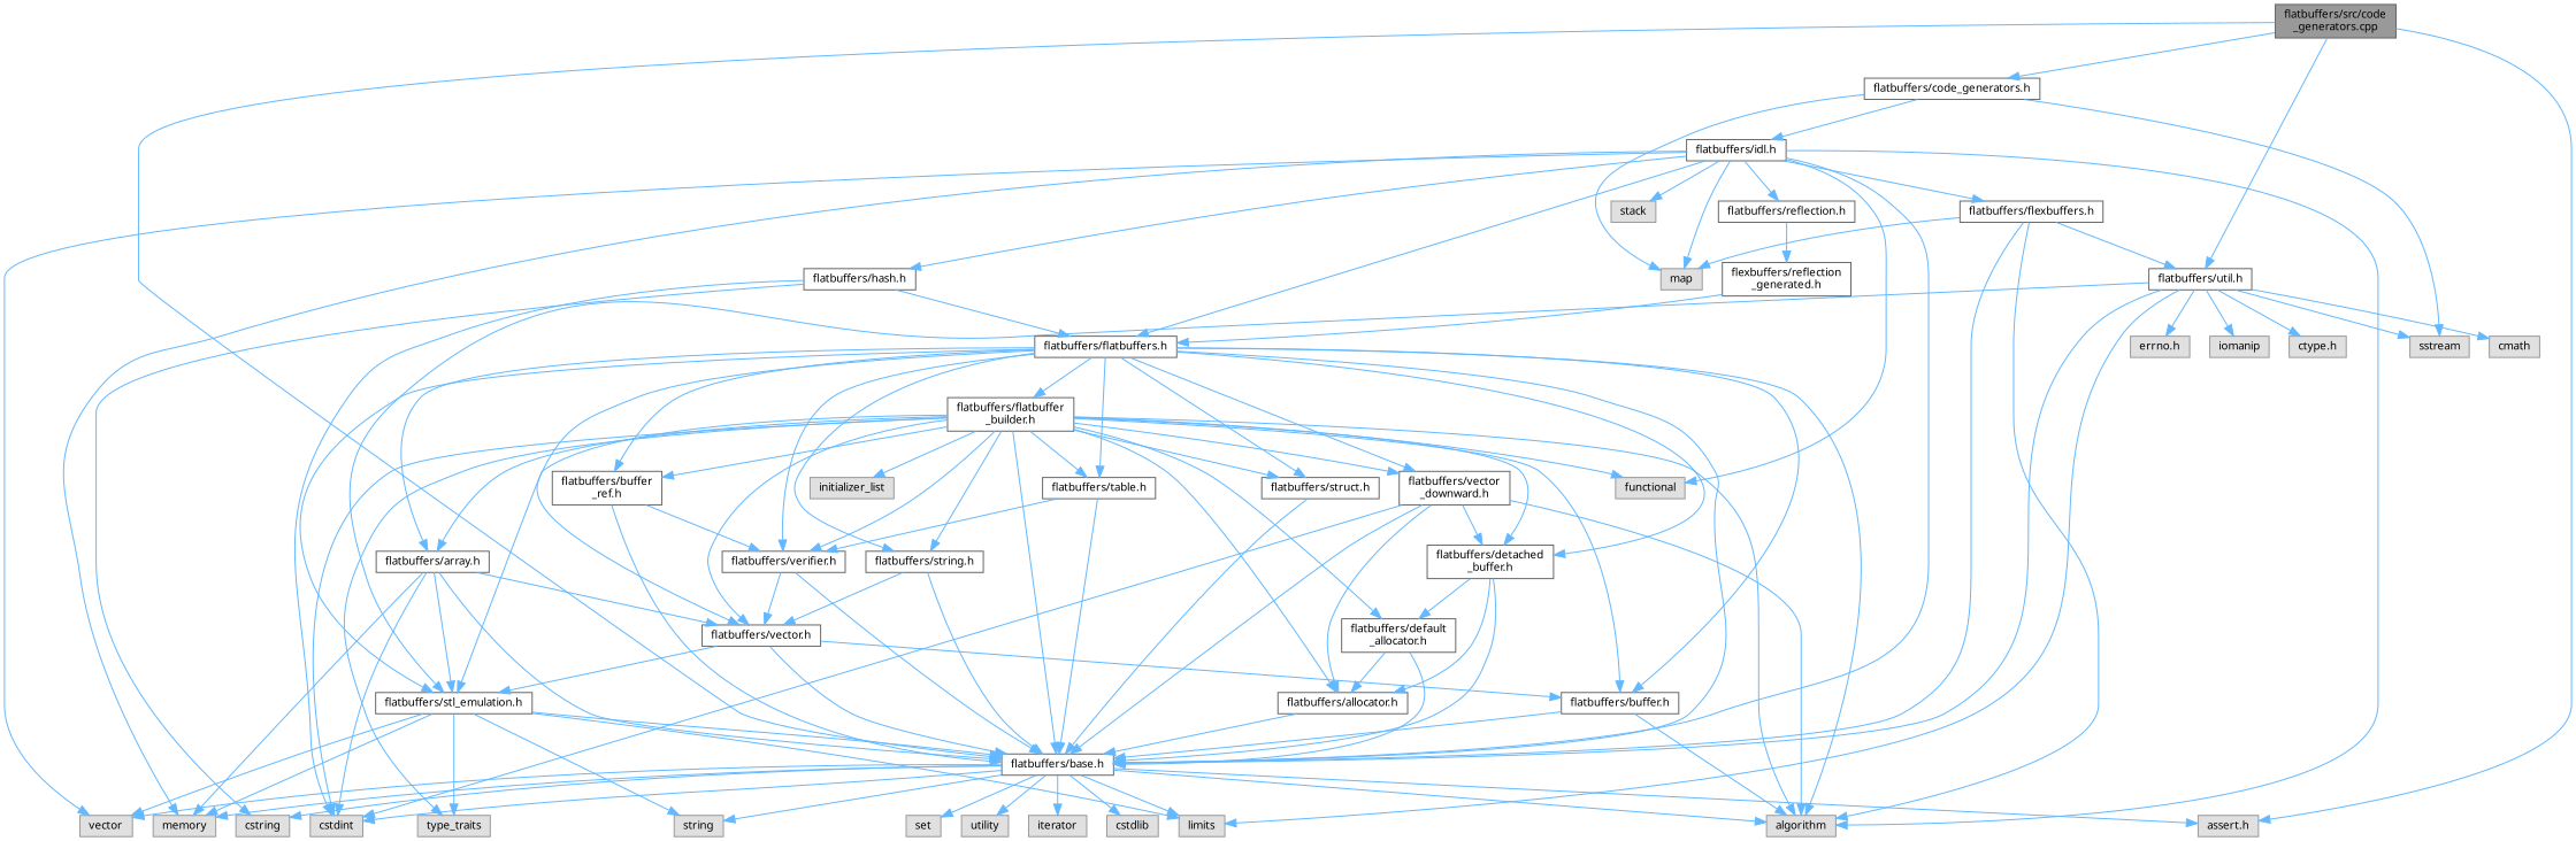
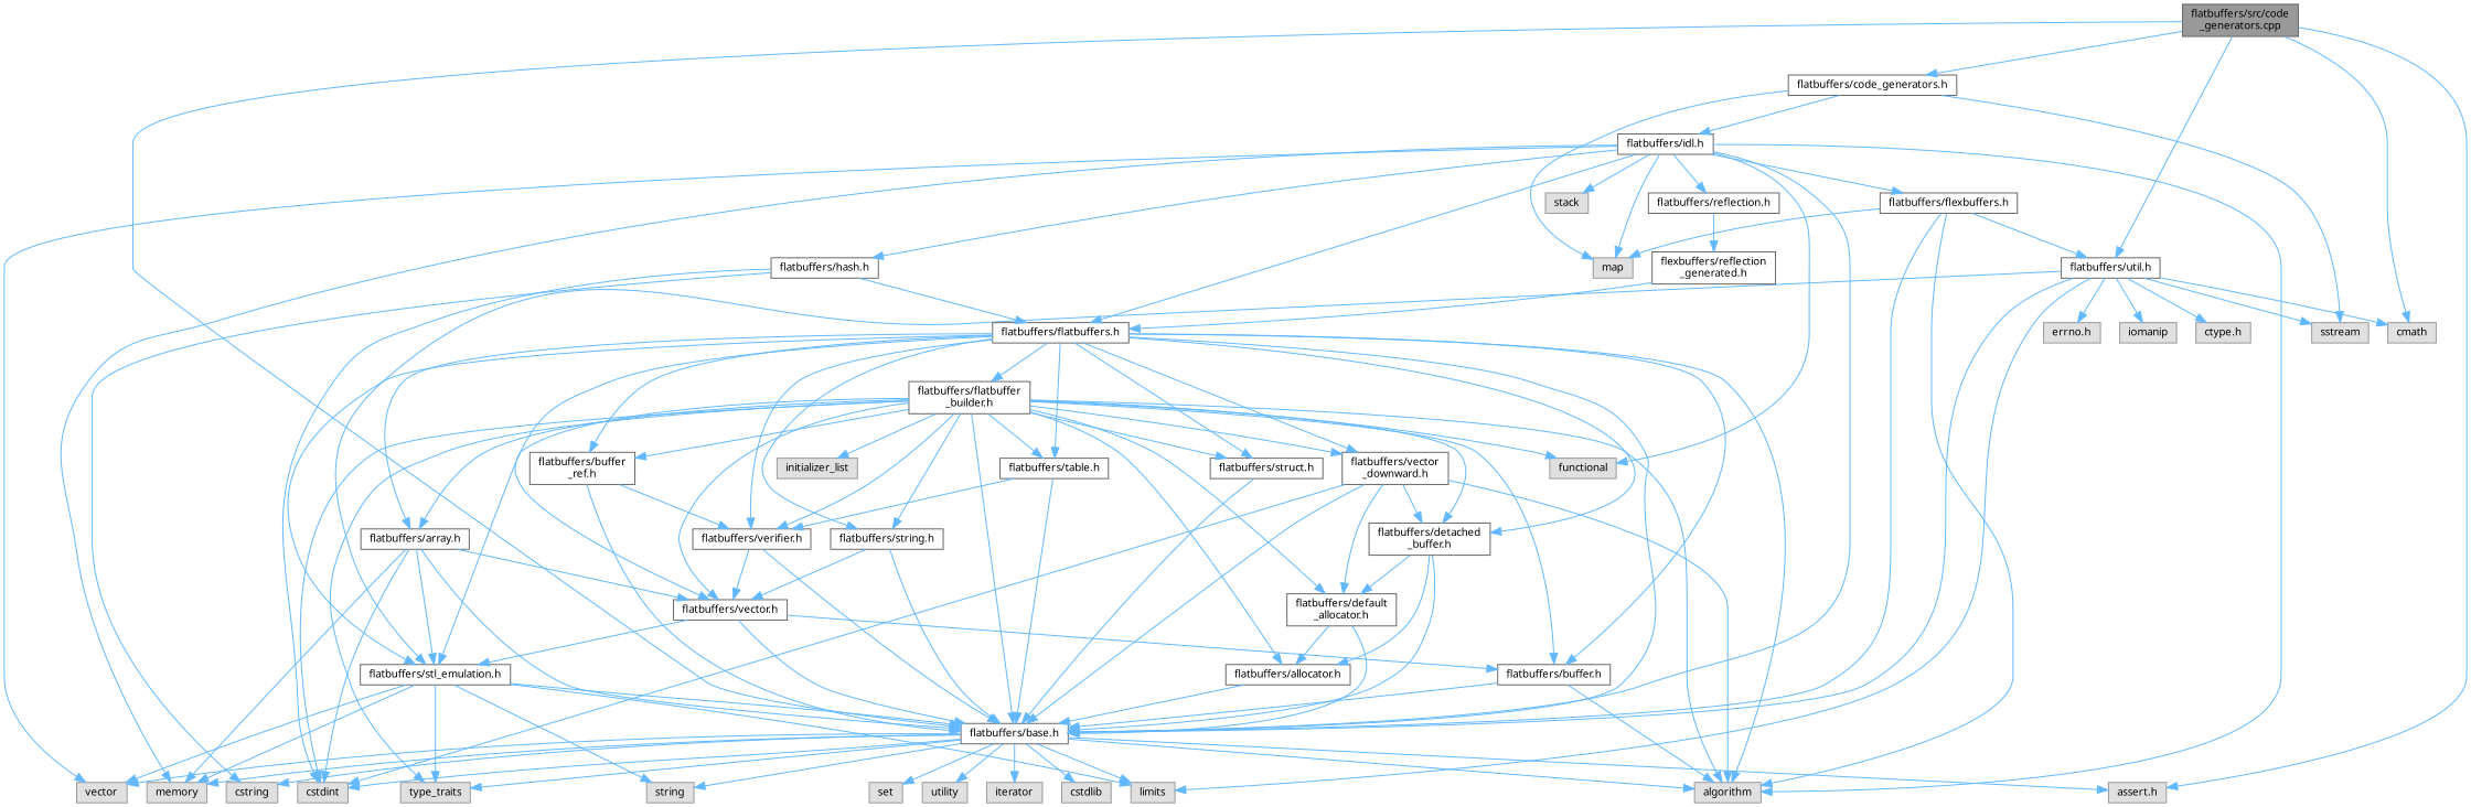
  digraph {
    fontname="Noto Sans"
    node [color=grey40 fillcolor=white fontname="Noto Sans" fontsize=10 shape=box style=filled]
    edge [color=steelblue1 fontname="Noto Sans" fontsize=10 labelfontname=Helvetica labelfontsize=10 style=solid]
    n1 [color=gray40 fillcolor=grey60 fontcolor=black height=0.2 label="flatbuffers/src/code\l_generators.cpp" width=0.4]
    n2 [height=0.2 label="flatbuffers/code_generators.h" width=0.4]
    n3 [height=0.2 label="flatbuffers/base.h" width=0.4]
    n4 [color=grey60 fillcolor="#E0E0E0" height=0.2 label="assert.h" width=0.4]
    n5 [height=0.2 label="flatbuffers/util.h" width=0.4]
    n6 [color=grey60 fillcolor="#E0E0E0" height=0.2 label=cmath width=0.4]
    n7 [color=grey60 fillcolor="#E0E0E0" height=0.2 label=map width=0.4]
    n8 [color=grey60 fillcolor="#E0E0E0" height=0.2 label=sstream width=0.4]
    n9 [height=0.2 label="flatbuffers/idl.h" width=0.4]
    n10 [color=grey60 fillcolor="#E0E0E0" height=0.2 label=algorithm width=0.4]
    n11 [color=grey60 fillcolor="#E0E0E0" height=0.2 label=memory width=0.4]
    n12 [color=grey60 fillcolor="#E0E0E0" height=0.2 label=vector width=0.4]
    n13 [color=grey60 fillcolor="#E0E0E0" height=0.2 label=cstdint width=0.4]
    n14 [color=grey60 fillcolor="#E0E0E0" height=0.2 label=cstdlib width=0.4]
    n15 [color=grey60 fillcolor="#E0E0E0" height=0.2 label=cstring width=0.4]
    n16 [color=grey60 fillcolor="#E0E0E0" height=0.2 label=utility width=0.4]
    n17 [color=grey60 fillcolor="#E0E0E0" height=0.2 label=string width=0.4]
    n18 [color=grey60 fillcolor="#E0E0E0" height=0.2 label=type_traits width=0.4]
    n19 [color=grey60 fillcolor="#E0E0E0" height=0.2 label=set width=0.4]
    n20 [color=grey60 fillcolor="#E0E0E0" height=0.2 label=limits width=0.4]
    n21 [color=grey60 fillcolor="#E0E0E0" height=0.2 label=iterator width=0.4]
    n22 [height=0.2 label="flatbuffers/stl_emulation.h" width=0.4]
    n23 [color=grey60 fillcolor="#E0E0E0" height=0.2 label="ctype.h" width=0.4]
    n24 [color=grey60 fillcolor="#E0E0E0" height=0.2 label="errno.h" width=0.4]
    n25 [color=grey60 fillcolor="#E0E0E0" height=0.2 label=iomanip width=0.4]
    n26 [color=grey60 fillcolor="#E0E0E0" height=0.2 label=functional width=0.4]
    n27 [color=grey60 fillcolor="#E0E0E0" height=0.2 label=stack width=0.4]
    n28 [height=0.2 label="flatbuffers/flatbuffers.h" width=0.4]
    n29 [height=0.2 label="flatbuffers/flexbuffers.h" width=0.4]
    n30 [height=0.2 label="flatbuffers/hash.h" width=0.4]
    n31 [height=0.2 label="flatbuffers/reflection.h" width=0.4]
    n32 [height=0.2 label="flatbuffers/array.h" width=0.4]
    n33 [height=0.2 label="flatbuffers/vector.h" width=0.4]
    n34 [height=0.2 label="flatbuffers/buffer.h" width=0.4]
    n35 [height=0.2 label="flatbuffers/buffer\l_ref.h" width=0.4]
    n36 [height=0.2 label="flatbuffers/verifier.h" width=0.4]
    n37 [height=0.2 label="flatbuffers/detached\l_buffer.h" width=0.4]
    n38 [height=0.2 label="flatbuffers/flatbuffer\l_builder.h" width=0.4]
    n39 [height=0.2 label="flatbuffers/string.h" width=0.4]
    n40 [height=0.2 label="flatbuffers/struct.h" width=0.4]
    n41 [height=0.2 label="flatbuffers/table.h" width=0.4]
    n42 [height=0.2 label="flatbuffers/vector\l_downward.h" width=0.4]
    n43 [height=0.2 label="flexbuffers/reflection\l_generated.h" width=0.4]
    n44 [height=0.2 label="flatbuffers/allocator.h" width=0.4]
    n45 [height=0.2 label="flatbuffers/default\l_allocator.h" width=0.4]
    n46 [color=grey60 fillcolor="#E0E0E0" height=0.2 label=initializer_list width=0.4]
    n1 -> n2
    n1 -> n3
    n1 -> n4
    n1 -> n5
+   n1 -> n6
    n2 -> n7
    n2 -> n8
    n2 -> n9
    n3 -> n4
    n3 -> n10
    n3 -> n11
    n3 -> n12
    n3 -> n13
    n3 -> n14
    n3 -> n15
    n3 -> n16
    n3 -> n17
+   n3 -> n18
    n3 -> n19
    n3 -> n20
    n3 -> n21
    n5 -> n3
    n5 -> n6
    n5 -> n8
    n5 -> n20
    n5 -> n22
    n5 -> n23
    n5 -> n24
    n5 -> n25
    n9 -> n3
    n9 -> n7
    n9 -> n10
    n9 -> n11
    n9 -> n12
    n9 -> n26
    n9 -> n27
    n9 -> n28
    n9 -> n29
    n9 -> n30
    n9 -> n31
    n22 -> n3
    n22 -> n11
    n22 -> n12
    n22 -> n17
    n22 -> n18
    n22 -> n20
    n28 -> n3
    n28 -> n10
    n28 -> n22
    n28 -> n32
    n28 -> n33
    n28 -> n34
    n28 -> n35
    n28 -> n36
    n28 -> n37
    n28 -> n38
    n28 -> n39
    n28 -> n40
    n28 -> n41
    n28 -> n42
    n29 -> n3
    n29 -> n5
    n29 -> n7
    n29 -> n10
    n30 -> n13
    n30 -> n15
    n30 -> n28
    n31 -> n43
    n32 -> n3
    n32 -> n11
    n32 -> n13
    n32 -> n22
    n32 -> n33
    n33 -> n3
    n33 -> n22
    n33 -> n34
    n34 -> n3
    n34 -> n10
    n35 -> n3
    n35 -> n36
    n36 -> n3
    n36 -> n33
    n37 -> n3
    n37 -> n44
    n37 -> n45
    n38 -> n3
    n38 -> n10
    n38 -> n13
    n38 -> n18
    n38 -> n22
    n38 -> n26
    n38 -> n32
    n38 -> n33
    n38 -> n34
    n38 -> n35
    n38 -> n36
    n38 -> n37
    n38 -> n39
    n38 -> n40
    n38 -> n41
    n38 -> n42
    n38 -> n44
    n38 -> n45
    n38 -> n46
    n39 -> n3
    n39 -> n33
    n40 -> n3
    n41 -> n3
    n41 -> n36
    n42 -> n3
    n42 -> n10
    n42 -> n13
    n42 -> n37
-   n42 -> n44
+   n42 -> n45
    n43 -> n28
    n44 -> n3
    n45 -> n3
    n45 -> n44
  }
